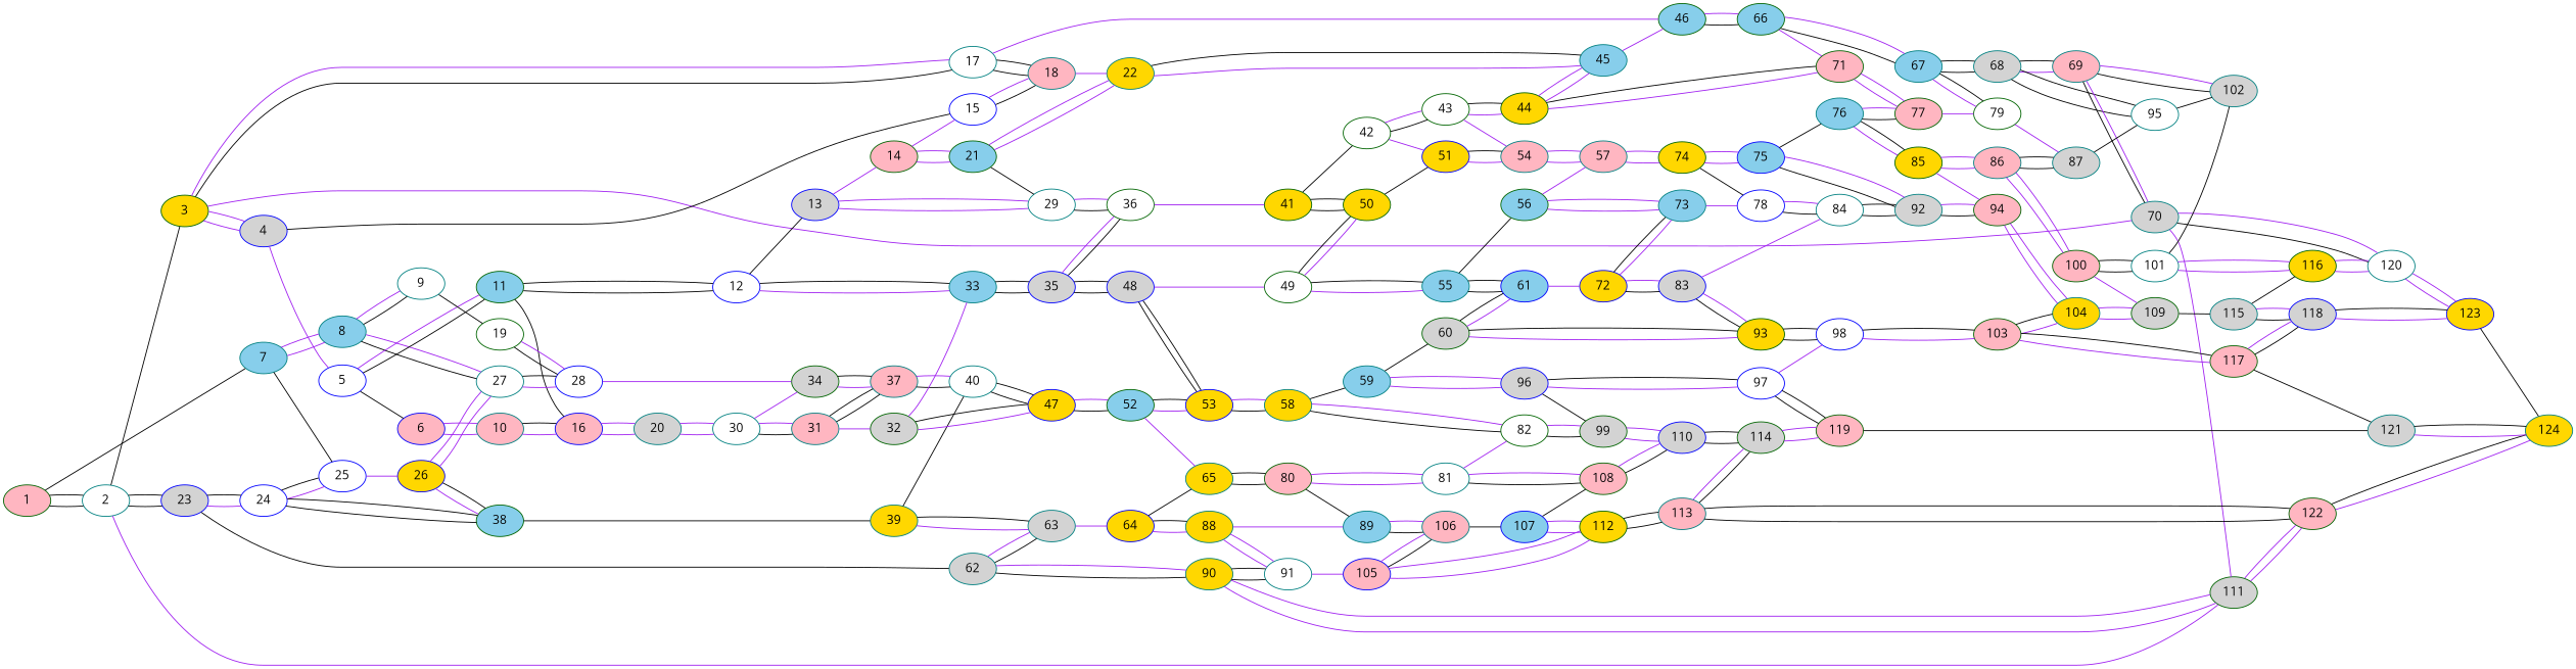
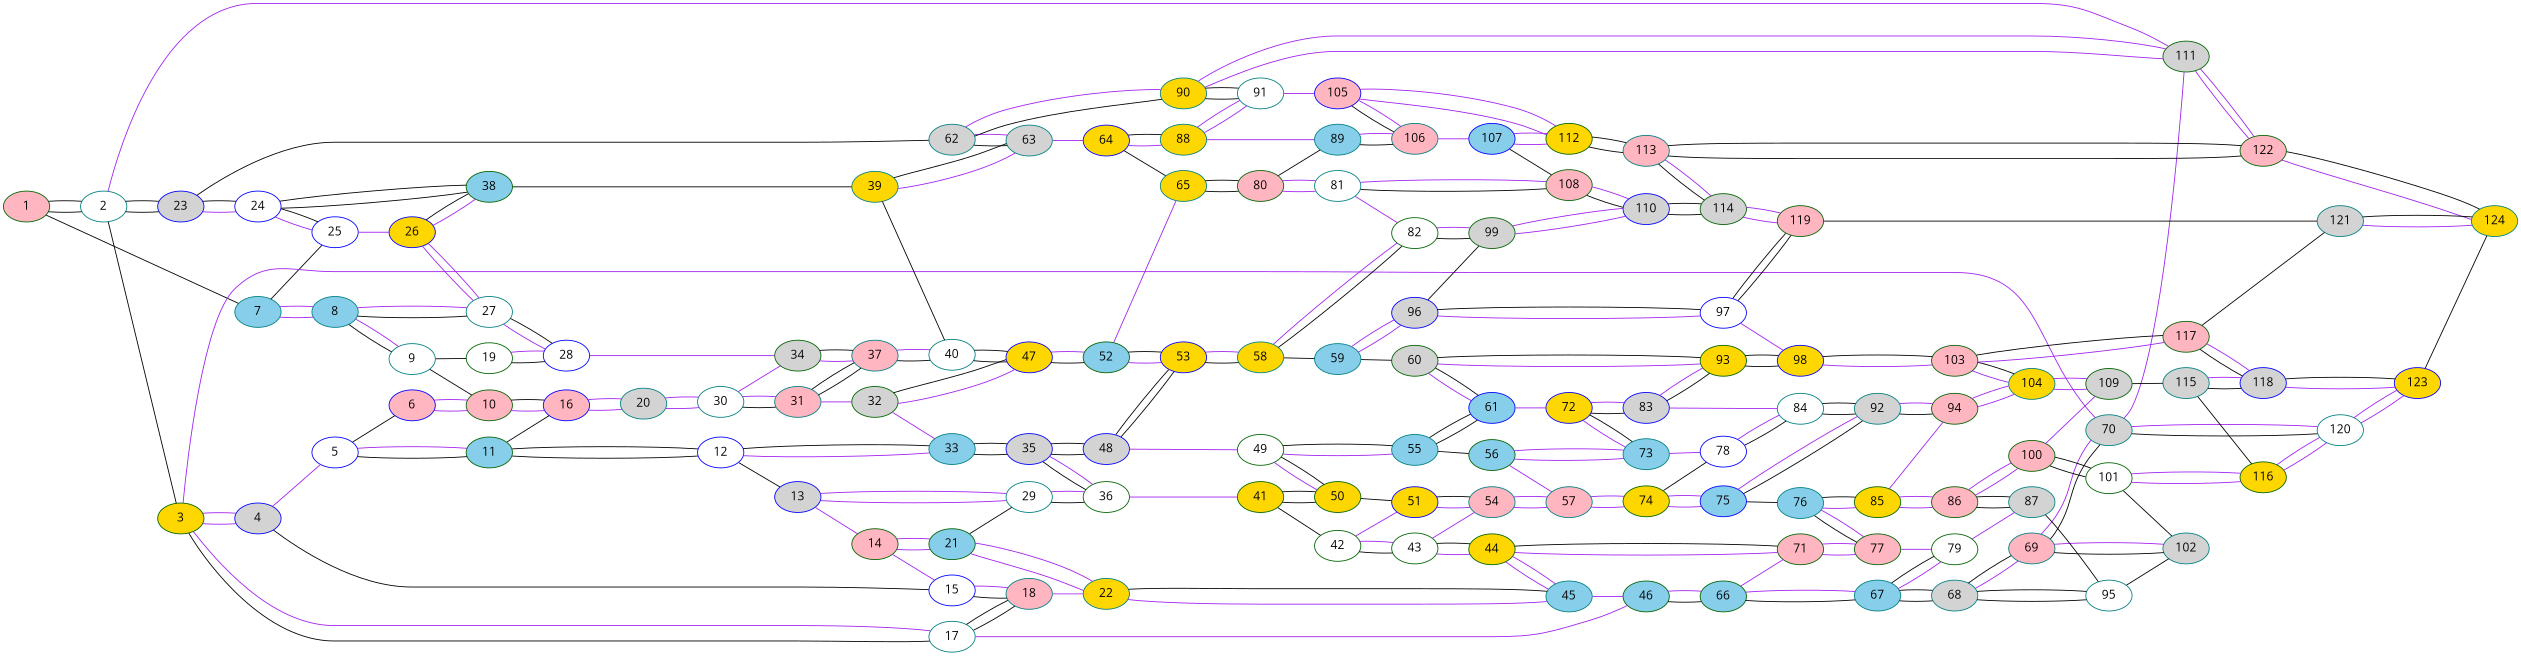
  graph {
    fontname="Open Sans"
    rankdir=LR
    node [color=teal fillcolor=white fontname="Open Sans" style=filled]
    edge [color=purple fontname="Open Sans"]
    1 [color=darkgreen fillcolor=lightpink]
    2
    7 [fillcolor=skyblue]
    3 [color=darkgreen fillcolor=gold]
    23 [color=blue fillcolor=lightgrey]
    111 [color=darkgreen fillcolor=lightgrey]
    8 [fillcolor=skyblue]
    25 [color=blue]
    4 [color=blue fillcolor=lightgrey]
    17
    70 [fillcolor=lightgrey]
    24 [color=blue]
    62 [fillcolor=lightgrey]
    122 [color=darkgreen fillcolor=lightpink]
    5 [color=blue]
    15 [color=blue]
    18 [fillcolor=lightpink]
    46 [color=darkgreen fillcolor=skyblue]
    120
    6 [color=blue fillcolor=lightpink]
    11 [color=darkgreen fillcolor=skyblue]
-   10 [fillcolor=lightpink]
+   10 [color=darkgreen fillcolor=lightpink]
    16 [color=blue fillcolor=lightpink]
    12 [color=blue]
    9
    27
    26 [color=blue fillcolor=gold]
    19 [color=darkgreen]
    28 [color=blue]
    20 [fillcolor=lightgrey]
    13 [color=blue fillcolor=lightgrey]
    33 [fillcolor=skyblue]
    14 [color=darkgreen fillcolor=lightpink]
    29
    35 [color=blue fillcolor=lightgrey]
    21 [color=darkgreen fillcolor=skyblue]
    36 [color=darkgreen]
    22 [fillcolor=gold]
    30
    66 [color=darkgreen fillcolor=skyblue]
    45 [fillcolor=skyblue]
    34 [color=darkgreen fillcolor=lightgrey]
    31 [fillcolor=lightpink]
    38 [color=darkgreen fillcolor=skyblue]
    63 [fillcolor=lightgrey]
    90 [fillcolor=gold]
    39 [fillcolor=gold]
    37 [fillcolor=lightpink]
    41 [color=darkgreen fillcolor=gold]
    32 [color=darkgreen fillcolor=lightgrey]
    47 [color=blue fillcolor=gold]
    40
    52 [color=darkgreen fillcolor=skyblue]
    48 [color=blue fillcolor=lightgrey]
    49 [color=darkgreen]
    53 [color=blue fillcolor=gold]
    42 [color=darkgreen]
    50 [color=darkgreen fillcolor=gold]
    64 [color=blue fillcolor=gold]
    43 [color=darkgreen]
    51 [color=blue fillcolor=gold]
    44 [color=darkgreen fillcolor=gold]
    54 [fillcolor=lightpink]
    71 [color=darkgreen fillcolor=lightpink]
    57 [fillcolor=lightpink]
    77 [color=darkgreen fillcolor=lightpink]
    67 [fillcolor=skyblue]
    65 [fillcolor=gold]
    55 [fillcolor=skyblue]
    58 [fillcolor=gold]
    56 [color=darkgreen fillcolor=skyblue]
    61 [color=blue fillcolor=skyblue]
    80 [color=darkgreen fillcolor=lightpink]
    59 [fillcolor=skyblue]
    82 [color=darkgreen]
    74 [color=darkgreen fillcolor=gold]
    73 [fillcolor=skyblue]
    72 [color=blue fillcolor=gold]
    78 [color=blue]
    75 [color=blue fillcolor=skyblue]
    60 [color=darkgreen fillcolor=lightgrey]
    96 [color=blue fillcolor=lightgrey]
    99 [color=darkgreen fillcolor=lightgrey]
    93 [color=darkgreen fillcolor=gold]
    97 [color=blue]
-   98 [color=blue]
+   98 [color=blue fillcolor=gold]
    83 [color=blue fillcolor=lightgrey]
    91
    88 [fillcolor=gold]
    89 [fillcolor=skyblue]
    81
    68 [fillcolor=lightgrey]
    79 [color=darkgreen]
    69 [fillcolor=lightpink]
    95
    87 [fillcolor=lightgrey]
    102 [fillcolor=lightgrey]
    123 [color=blue fillcolor=gold]
    84
    76 [fillcolor=skyblue]
    92 [fillcolor=lightgrey]
    85 [color=darkgreen fillcolor=gold]
    94 [color=darkgreen fillcolor=lightpink]
-   86 [fillcolor=lightpink]
+   86 [color=darkgreen fillcolor=lightpink]
    108 [color=darkgreen fillcolor=lightpink]
    106 [fillcolor=lightpink]
    110 [color=blue fillcolor=lightgrey]
    100 [color=darkgreen fillcolor=lightpink]
    104 [fillcolor=gold]
-   101
+   101 [color=darkgreen]
    109 [color=darkgreen fillcolor=lightgrey]
    105 [color=blue fillcolor=lightpink]
    107 [color=blue fillcolor=skyblue]
    112 [color=darkgreen fillcolor=gold]
    103 [color=darkgreen fillcolor=lightpink]
    119 [color=darkgreen fillcolor=lightpink]
    121 [fillcolor=lightgrey]
    117 [color=darkgreen fillcolor=lightpink]
    114 [color=darkgreen fillcolor=lightgrey]
    116 [color=darkgreen fillcolor=gold]
    115 [fillcolor=lightgrey]
    118 [color=blue fillcolor=lightgrey]
    113 [fillcolor=lightpink]
    124 [fillcolor=gold]
    1 -- 2 [color=black]
    1 -- 2 [color=black]
    1 -- 7 [color=black]
    2 -- 3 [color=black]
    2 -- 23 [color=black]
    2 -- 23 [color=black]
    2 -- 111
    7 -- 8
    7 -- 8
    7 -- 25 [color=black]
    3 -- 4
    3 -- 4
    3 -- 17 [color=black]
    3 -- 17
    3 -- 70
    23 -- 24
    23 -- 24 [color=black]
    23 -- 62 [color=black]
    111 -- 122
    111 -- 122
    8 -- 9 [color=black]
    8 -- 9
    8 -- 27 [color=black]
    8 -- 27
    25 -- 26
    4 -- 5
    4 -- 15 [color=black]
    17 -- 18 [color=black]
    17 -- 18 [color=black]
    17 -- 46
    70 -- 111
    70 -- 120 [color=black]
    70 -- 120
    24 -- 25
    24 -- 25 [color=black]
    24 -- 38 [color=black]
    24 -- 38 [color=black]
    62 -- 63 [color=black]
    62 -- 63
    62 -- 90 [color=black]
    62 -- 90
    122 -- 124
    122 -- 124 [color=black]
    5 -- 6 [color=black]
    5 -- 11 [color=black]
    5 -- 11
    15 -- 18 [color=black]
    15 -- 18
    18 -- 22
    46 -- 66 [color=black]
    46 -- 66
    120 -- 123
    120 -- 123
    6 -- 10
    6 -- 10
    11 -- 16 [color=black]
    11 -- 12 [color=black]
    11 -- 12 [color=black]
    10 -- 16
    10 -- 16 [color=black]
    16 -- 20
    16 -- 20
    12 -- 13 [color=black]
    12 -- 33
    12 -- 33 [color=black]
+   9 -- 10 [color=black]
    9 -- 19 [color=black]
    27 -- 28
    27 -- 28 [color=black]
    26 -- 27
    26 -- 27
    26 -- 38
    26 -- 38 [color=black]
    19 -- 28 [color=black]
    19 -- 28
    28 -- 34
    20 -- 30
    20 -- 30
    13 -- 14
    13 -- 29
    13 -- 29
    33 -- 35 [color=black]
    33 -- 35 [color=black]
    14 -- 15
    14 -- 21
    14 -- 21
    29 -- 36 [color=black]
    29 -- 36
    35 -- 36 [color=black]
    35 -- 36
    35 -- 48 [color=black]
    35 -- 48 [color=black]
    21 -- 29 [color=black]
    21 -- 22
    21 -- 22
    36 -- 41
    22 -- 45
    22 -- 45 [color=black]
    30 -- 34
    30 -- 31 [color=black]
    30 -- 31
    66 -- 71
    66 -- 67 [color=black]
    66 -- 67
    45 -- 46
    34 -- 37
    34 -- 37 [color=black]
    31 -- 37 [color=black]
    31 -- 37 [color=black]
    31 -- 32
    38 -- 39 [color=black]
    63 -- 64
    90 -- 111
    90 -- 111
    90 -- 91 [color=black]
    90 -- 91 [color=black]
    39 -- 63
    39 -- 63 [color=black]
    39 -- 40 [color=black]
    37 -- 40 [color=black]
    37 -- 40
    41 -- 42 [color=black]
    41 -- 50 [color=black]
    41 -- 50 [color=black]
    32 -- 33
    32 -- 47
    32 -- 47 [color=black]
    47 -- 52 [color=black]
    47 -- 52
    40 -- 47 [color=black]
    40 -- 47 [color=black]
    52 -- 53
    52 -- 53 [color=black]
    52 -- 65
    48 -- 49
    48 -- 53 [color=black]
    48 -- 53 [color=black]
    49 -- 50
    49 -- 50 [color=black]
    49 -- 55
    49 -- 55 [color=black]
    53 -- 58 [color=black]
    53 -- 58
    42 -- 43 [color=black]
    42 -- 43
    42 -- 51
    50 -- 51 [color=black]
    64 -- 65 [color=black]
    64 -- 88
    64 -- 88 [color=black]
    43 -- 44
    43 -- 44 [color=black]
    43 -- 54
    51 -- 54
    51 -- 54 [color=black]
    44 -- 45
    44 -- 45
    44 -- 71
    44 -- 71 [color=black]
    54 -- 57
    54 -- 57
    71 -- 77
    71 -- 77
    57 -- 74
    57 -- 74
    77 -- 79
    67 -- 68 [color=black]
    67 -- 68 [color=black]
    67 -- 79
    67 -- 79 [color=black]
    65 -- 80 [color=black]
    65 -- 80 [color=black]
    55 -- 56 [color=black]
    55 -- 61 [color=black]
    55 -- 61 [color=black]
    58 -- 59 [color=black]
    58 -- 82 [color=black]
    58 -- 82
    56 -- 57
    56 -- 73
    56 -- 73
    61 -- 72
    80 -- 89 [color=black]
    80 -- 81
    80 -- 81
    59 -- 60 [color=black]
    59 -- 96
    59 -- 96
    82 -- 99 [color=black]
    82 -- 99
    74 -- 78 [color=black]
    74 -- 75
    74 -- 75
    73 -- 78
    72 -- 73
    72 -- 73 [color=black]
    72 -- 83 [color=black]
    72 -- 83
    78 -- 84 [color=black]
    78 -- 84
    75 -- 76 [color=black]
    75 -- 92 [color=black]
    75 -- 92
    60 -- 61
    60 -- 61 [color=black]
    60 -- 93
    60 -- 93 [color=black]
    96 -- 99 [color=black]
    96 -- 97
    96 -- 97 [color=black]
    99 -- 110
    99 -- 110
    93 -- 98 [color=black]
    93 -- 98 [color=black]
    97 -- 98
    97 -- 119 [color=black]
    97 -- 119 [color=black]
    98 -- 103
    98 -- 103 [color=black]
    83 -- 93 [color=black]
    83 -- 93
    83 -- 84
    91 -- 105
    88 -- 91
    88 -- 91
    88 -- 89
    89 -- 106 [color=black]
    89 -- 106
    81 -- 82
    81 -- 108 [color=black]
    81 -- 108
    68 -- 69
    68 -- 69 [color=black]
    68 -- 95 [color=black]
    68 -- 95 [color=black]
    79 -- 87
    69 -- 70 [color=black]
    69 -- 70
    69 -- 102 [color=black]
    69 -- 102
    95 -- 102 [color=black]
    87 -- 95 [color=black]
    123 -- 124 [color=black]
    84 -- 92 [color=black]
    84 -- 92 [color=black]
    76 -- 77 [color=black]
    76 -- 77
    76 -- 85
    76 -- 85 [color=black]
    92 -- 94 [color=black]
    92 -- 94
    85 -- 94
    85 -- 86
    85 -- 86
    94 -- 104
    94 -- 104
    86 -- 87 [color=black]
    86 -- 87 [color=black]
    86 -- 100
    86 -- 100
    108 -- 110 [color=black]
    108 -- 110
-   106 -- 107 [color=black]
+   106 -- 107
    110 -- 114 [color=black]
    110 -- 114 [color=black]
    100 -- 101 [color=black]
    100 -- 101 [color=black]
    100 -- 109
    104 -- 109
    104 -- 109
    101 -- 102 [color=black]
    101 -- 116
    101 -- 116
    109 -- 115 [color=black]
    105 -- 106 [color=black]
    105 -- 106
    105 -- 112
    105 -- 112
    107 -- 108 [color=black]
    107 -- 112
    107 -- 112
    112 -- 113 [color=black]
    112 -- 113 [color=black]
    103 -- 104
    103 -- 104 [color=black]
    103 -- 117
    103 -- 117 [color=black]
    119 -- 121 [color=black]
    121 -- 124
    121 -- 124 [color=black]
    117 -- 121 [color=black]
    117 -- 118 [color=black]
    117 -- 118
    114 -- 119
    114 -- 119
    116 -- 120
    116 -- 120
    115 -- 116 [color=black]
    115 -- 118 [color=black]
    115 -- 118
    118 -- 123
    118 -- 123 [color=black]
    113 -- 122 [color=black]
    113 -- 122 [color=black]
    113 -- 114 [color=black]
    113 -- 114
  }
